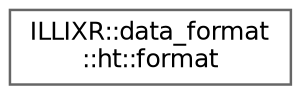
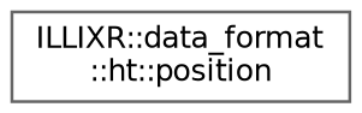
  digraph {
    rankdir=TB
-   n1 [color=grey40 fillcolor=white fontname=Helvetica fontsize=10 height=0.2 label="ILLIXR::data_format\l::ht::format" shape=box style=filled width=0.4]
+   n1 [color=grey40 fillcolor=white fontname=Helvetica fontsize=10 height=0.2 label="ILLIXR::data_format\l::ht::position" shape=box style=filled width=0.4]
  }
